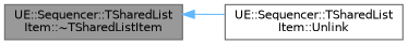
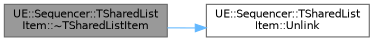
  digraph {
    rankdir=LR
    node [fontname=Helvetica fontsize=10 shape=box style=filled]
    n1 [color=gray40 fillcolor=grey60 fontcolor=black height=0.2 label="UE::Sequencer::TSharedList\lItem::~TSharedListItem" width=0.4]
    n2 [color=grey40 fillcolor=white height=0.2 label="UE::Sequencer::TSharedList\lItem::Unlink" width=0.4]
-   n2 -> n1 [color=steelblue1 fontname=Helvetica fontsize=10 labelfontname=Helvetica labelfontsize=10 style=solid]
+   n1 -> n2 [color=steelblue1 fontname=Helvetica fontsize=10 labelfontname=Helvetica labelfontsize=10 style=solid]
  }
